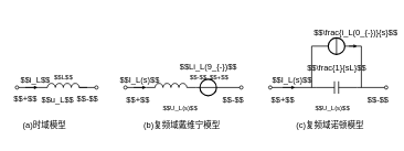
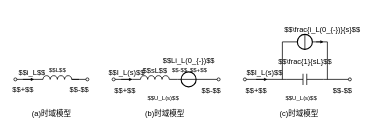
  <mxCell id="0" />
  <mxCell id="1" parent="0" />
  <mxCell id="2" value="$$-$$" style="text;resizable=1;autosize=1;align=center;verticalAlign=middle;points=[];fillColor=none;strokeColor=none;rounded=0;html=1;imageAspect=1;noLabel=0;recursiveResize=1;expand=1;editable=1;movable=1;rotatable=1;deletable=1;connectable=0;comic=0;fontSize=8;" parent="1" vertex="1"><mxGeometry x="231" y="87.5" width="15" height="10" as="geometry" /></mxCell>
  <mxCell id="3" value="$$+$$" style="text;html=1;resizable=1;autosize=1;align=center;verticalAlign=middle;points=[];fillColor=none;strokeColor=none;rounded=0;movable=1;rotatable=1;deletable=1;editable=1;connectable=0;fontSize=8;" parent="1" vertex="1"><mxGeometry x="256.5" y="87.5" width="15" height="10" as="geometry" /></mxCell>
  <mxCell id="4" value="" style="endArrow=oval;html=1;rounded=0;endFill=0;endSize=4;startSize=4;exitX=0;exitY=1;exitDx=0;exitDy=0;exitPerimeter=0;" parent="1" edge="1" source="46"><mxGeometry width="50" height="50" relative="1" as="geometry"><mxPoint x="181" y="105" as="sourcePoint" /><mxPoint x="151" y="105" as="targetPoint" /></mxGeometry></mxCell>
  <mxCell id="5" value="$$U_L(s)$$" style="text;html=1;align=center;verticalAlign=middle;resizable=1;points=[];autosize=1;strokeColor=none;fillColor=none;fontSize=8;movable=1;rotatable=1;deletable=1;editable=1;connectable=1;" parent="1" vertex="1"><mxGeometry x="202" y="125" width="29" height="10" as="geometry" /></mxCell>
  <mxCell id="6" value="$$L$$" style="text;html=1;align=center;verticalAlign=middle;resizable=1;points=[];autosize=1;strokeColor=none;fillColor=none;fontSize=8;movable=1;rotatable=1;deletable=1;editable=1;connectable=1;" parent="1" vertex="1"><mxGeometry x="69.5" y="85" width="13" height="14" as="geometry" /></mxCell>
  <mxCell id="7" value="$$+$$" style="text;html=1;align=center;verticalAlign=middle;resizable=1;points=[];autosize=1;strokeColor=none;fillColor=none;fontSize=10;movable=1;rotatable=1;deletable=1;editable=1;connectable=0;" parent="1" vertex="1"><mxGeometry x="20" y="110.5" width="19" height="14.5" as="geometry" /></mxCell>
  <mxCell id="8" value="$$i_L$$" style="text;html=1;align=center;verticalAlign=middle;resizable=1;points=[];autosize=1;strokeColor=none;fillColor=none;fontSize=10;movable=1;rotatable=1;deletable=1;editable=1;connectable=0;" parent="1" vertex="1"><mxGeometry x="35.5" y="85" width="13" height="20" as="geometry" /></mxCell>
  <mxCell id="9" value="" style="endArrow=none;html=1;rounded=0;entryX=0.5;entryY=1;entryDx=0;entryDy=0;exitX=1;exitY=1;exitDx=0;exitDy=0;exitPerimeter=0;" parent="1" target="10" edge="1" source="46"><mxGeometry width="50" height="50" relative="1" as="geometry"><mxPoint x="231" y="105" as="sourcePoint" /><mxPoint x="331" y="200" as="targetPoint" /></mxGeometry></mxCell>
  <mxCell id="10" value="" style="ellipse;whiteSpace=wrap;html=1;aspect=fixed;strokeWidth=1.5;direction=south;" parent="1" vertex="1"><mxGeometry x="241" y="95" width="20" height="20" as="geometry" /></mxCell>
  <mxCell id="11" value="" style="endArrow=none;html=1;rounded=0;entryX=0.5;entryY=0;entryDx=0;entryDy=0;exitX=0.5;exitY=1;exitDx=0;exitDy=0;" parent="1" source="10" target="10" edge="1"><mxGeometry width="50" height="50" relative="1" as="geometry"><mxPoint x="351" y="180" as="sourcePoint" /><mxPoint x="376" y="135" as="targetPoint" /></mxGeometry></mxCell>
  <mxCell id="12" value="" style="endArrow=oval;html=1;rounded=0;exitX=0.5;exitY=0;exitDx=0;exitDy=0;startArrow=none;startFill=0;endFill=0;endSize=4;startSize=4;" parent="1" source="10" edge="1"><mxGeometry width="50" height="50" relative="1" as="geometry"><mxPoint x="311" y="260" as="sourcePoint" /><mxPoint x="291" y="105" as="targetPoint" /></mxGeometry></mxCell>
  <mxCell id="13" value="$$-$$" style="text;resizable=1;autosize=1;align=center;verticalAlign=middle;points=[];fillColor=none;strokeColor=none;rounded=0;html=1;imageAspect=1;noLabel=0;recursiveResize=1;expand=1;editable=1;movable=1;rotatable=1;deletable=1;connectable=0;comic=0;fontSize=10;" parent="1" vertex="1"><mxGeometry x="95" y="110" width="19" height="15" as="geometry" /></mxCell>
- <mxCell id="14" value="$$u_L$$" style="text;html=1;align=center;verticalAlign=middle;resizable=1;points=[];autosize=1;strokeColor=none;fillColor=none;fontSize=10;movable=1;rotatable=1;deletable=1;editable=1;connectable=1;" parent="1" vertex="1"><mxGeometry x="57.5" y="108.75" width="23.5" height="20" as="geometry" /></mxCell>
  <mxCell id="15" value="" style="endArrow=classic;html=1;rounded=0;startSize=2;endSize=2;" edge="1" parent="1"><mxGeometry width="50" height="50" relative="1" as="geometry"><mxPoint x="161" y="105" as="sourcePoint" /><mxPoint x="176" y="105" as="targetPoint" /></mxGeometry></mxCell>
  <mxCell id="16" value="" style="endArrow=oval;html=1;rounded=0;endFill=0;endSize=4;startSize=4;exitX=0;exitY=1;exitDx=0;exitDy=0;exitPerimeter=0;" edge="1" parent="1" source="45"><mxGeometry width="50" height="50" relative="1" as="geometry"><mxPoint x="45" y="105" as="sourcePoint" /><mxPoint x="20" y="105" as="targetPoint" /></mxGeometry></mxCell>
  <mxCell id="17" value="" style="endArrow=none;html=1;rounded=0;entryX=0.5;entryY=1;entryDx=0;entryDy=0;" edge="1" parent="1"><mxGeometry width="50" height="50" relative="1" as="geometry"><mxPoint x="95" y="105" as="sourcePoint" /><mxPoint x="105" y="105" as="targetPoint" /></mxGeometry></mxCell>
  <mxCell id="18" value="" style="endArrow=oval;html=1;rounded=0;startArrow=none;startFill=0;endFill=0;endSize=4;startSize=4;exitX=1;exitY=1;exitDx=0;exitDy=0;exitPerimeter=0;" edge="1" parent="1" source="45"><mxGeometry width="50" height="50" relative="1" as="geometry"><mxPoint x="111" y="80" as="sourcePoint" /><mxPoint x="116" y="105" as="targetPoint" /></mxGeometry></mxCell>
  <mxCell id="19" value="" style="endArrow=classic;html=1;rounded=0;startSize=2;endSize=2;" edge="1" parent="1"><mxGeometry width="50" height="50" relative="1" as="geometry"><mxPoint x="30" y="105" as="sourcePoint" /><mxPoint x="45" y="105" as="targetPoint" /></mxGeometry></mxCell>
  <mxCell id="20" value="$$I_L(s)$$" style="text;html=1;align=center;verticalAlign=middle;resizable=1;points=[];autosize=1;strokeColor=none;fillColor=none;fontSize=10;movable=1;rotatable=1;deletable=1;editable=1;connectable=0;" vertex="1" parent="1"><mxGeometry x="151" y="85" width="34.5" height="20" as="geometry" /></mxCell>
+ <mxCell id="21" value="$$sL$$" style="text;html=1;align=center;verticalAlign=middle;resizable=1;points=[];autosize=1;strokeColor=none;fillColor=none;fontSize=10;movable=1;rotatable=1;deletable=1;editable=1;connectable=1;" vertex="1" parent="1"><mxGeometry x="191" y="85" width="30" height="15" as="geometry" /></mxCell>
  <mxCell id="22" value="$$+$$" style="text;html=1;align=center;verticalAlign=middle;resizable=1;points=[];autosize=1;strokeColor=none;fillColor=none;fontSize=10;movable=1;rotatable=1;deletable=1;editable=1;connectable=0;" vertex="1" parent="1"><mxGeometry x="156" y="111.5" width="19" height="14.5" as="geometry" /></mxCell>
  <mxCell id="23" value="$$-$$" style="text;resizable=1;autosize=1;align=center;verticalAlign=middle;points=[];fillColor=none;strokeColor=none;rounded=0;html=1;imageAspect=1;noLabel=0;recursiveResize=1;expand=1;editable=1;movable=1;rotatable=1;deletable=1;connectable=0;comic=0;fontSize=10;" vertex="1" parent="1"><mxGeometry x="271" y="111.5" width="19" height="15" as="geometry" /></mxCell>
- <mxCell id="24" value="$$Li_L(9_{-})$$" style="text;html=1;align=center;verticalAlign=middle;resizable=1;points=[];autosize=1;strokeColor=none;fillColor=none;fontSize=10;movable=1;rotatable=1;deletable=1;editable=1;connectable=1;" vertex="1" parent="1"><mxGeometry x="228.5" y="70" width="45" height="20" as="geometry" /></mxCell>
+ <mxCell id="24" value="$$Li_L(0_{-})$$" style="text;html=1;align=center;verticalAlign=middle;resizable=1;points=[];autosize=1;strokeColor=none;fillColor=none;fontSize=10;movable=1;rotatable=1;deletable=1;editable=1;connectable=1;" vertex="1" parent="1"><mxGeometry x="228.5" y="70" width="45" height="20" as="geometry" /></mxCell>
  <mxCell id="25" value="" style="pointerEvents=1;verticalLabelPosition=bottom;shadow=0;dashed=0;align=center;html=1;verticalAlign=top;shape=mxgraph.electrical.capacitors.capacitor_1;direction=west;connectable=0;" vertex="1" parent="1"><mxGeometry x="381" y="97.5" width="50" height="15" as="geometry" /></mxCell>
  <mxCell id="26" value="" style="endArrow=oval;html=1;rounded=0;endFill=0;endSize=4;startSize=4;" edge="1" parent="1"><mxGeometry width="50" height="50" relative="1" as="geometry"><mxPoint x="381" y="105" as="sourcePoint" /><mxPoint x="326" y="105" as="targetPoint" /></mxGeometry></mxCell>
  <mxCell id="27" value="$$U_L(s)$$" style="text;html=1;align=center;verticalAlign=middle;resizable=1;points=[];autosize=1;strokeColor=none;fillColor=none;fontSize=8;movable=1;rotatable=1;deletable=1;editable=1;connectable=0;" vertex="1" parent="1"><mxGeometry x="386" y="122.5" width="30" height="15" as="geometry" /></mxCell>
  <mxCell id="28" value="" style="endArrow=none;html=1;rounded=0;entryX=0.5;entryY=1;entryDx=0;entryDy=0;" edge="1" parent="1" target="29"><mxGeometry width="50" height="50" relative="1" as="geometry"><mxPoint x="376" y="55" as="sourcePoint" /><mxPoint x="506" y="220" as="targetPoint" /></mxGeometry></mxCell>
  <mxCell id="29" value="" style="ellipse;whiteSpace=wrap;html=1;aspect=fixed;strokeWidth=1.5;direction=south;" vertex="1" parent="1"><mxGeometry x="396" y="45" width="20" height="20" as="geometry" /></mxCell>
  <mxCell id="30" value="" style="endArrow=none;html=1;rounded=0;entryX=1;entryY=0.5;entryDx=0;entryDy=0;exitX=0;exitY=0.5;exitDx=0;exitDy=0;" edge="1" parent="1" source="29" target="29"><mxGeometry width="50" height="50" relative="1" as="geometry"><mxPoint x="526" y="200" as="sourcePoint" /><mxPoint x="551" y="155" as="targetPoint" /></mxGeometry></mxCell>
  <mxCell id="31" value="" style="endArrow=oval;html=1;rounded=0;startArrow=none;startFill=0;endFill=0;endSize=4;startSize=4;" edge="1" parent="1"><mxGeometry width="50" height="50" relative="1" as="geometry"><mxPoint x="431" y="105" as="sourcePoint" /><mxPoint x="466" y="105" as="targetPoint" /></mxGeometry></mxCell>
  <mxCell id="32" value="" style="endArrow=classic;html=1;rounded=0;startSize=2;endSize=2;" edge="1" parent="1"><mxGeometry width="50" height="50" relative="1" as="geometry"><mxPoint x="341" y="105" as="sourcePoint" /><mxPoint x="356" y="105" as="targetPoint" /></mxGeometry></mxCell>
  <mxCell id="33" value="$$I_L(s)$$" style="text;html=1;align=center;verticalAlign=middle;resizable=1;points=[];autosize=1;strokeColor=none;fillColor=none;fontSize=10;movable=1;rotatable=1;deletable=1;editable=1;connectable=0;" vertex="1" parent="1"><mxGeometry x="339.5" y="85" width="24" height="20" as="geometry" /></mxCell>
  <mxCell id="34" value="$$\frac{1}{sL}$$" style="text;html=1;align=center;verticalAlign=middle;resizable=1;points=[];autosize=1;strokeColor=none;fillColor=none;fontSize=10;movable=1;rotatable=1;deletable=1;editable=1;connectable=0;" vertex="1" parent="1"><mxGeometry x="397.25" y="66.25" width="17.5" height="28.75" as="geometry" /></mxCell>
  <mxCell id="35" value="$$+$$" style="text;html=1;align=center;verticalAlign=middle;resizable=1;points=[];autosize=1;strokeColor=none;fillColor=none;fontSize=10;movable=1;rotatable=1;deletable=1;editable=1;connectable=0;" vertex="1" parent="1"><mxGeometry x="331" y="111.5" width="19" height="14.5" as="geometry" /></mxCell>
  <mxCell id="36" value="$$-$$" style="text;resizable=1;autosize=1;align=center;verticalAlign=middle;points=[];fillColor=none;strokeColor=none;rounded=0;html=1;imageAspect=1;noLabel=0;recursiveResize=1;expand=1;editable=1;movable=1;rotatable=1;deletable=1;connectable=0;comic=0;fontSize=10;" vertex="1" parent="1"><mxGeometry x="446" y="111.5" width="19" height="15" as="geometry" /></mxCell>
  <mxCell id="37" value="$$\frac{i_L(0_{-})}{s}$$" style="text;html=1;align=center;verticalAlign=middle;resizable=1;points=[];autosize=1;strokeColor=none;fillColor=none;fontSize=10;movable=1;rotatable=1;deletable=1;editable=1;connectable=0;" vertex="1" parent="1"><mxGeometry x="410" y="20" width="37" height="35" as="geometry" /></mxCell>
  <mxCell id="38" value="" style="endArrow=classic;html=1;rounded=0;fontSize=10;startSize=2;endSize=2;" edge="1" parent="1"><mxGeometry width="50" height="50" relative="1" as="geometry"><mxPoint x="421" y="55" as="sourcePoint" /><mxPoint x="431" y="55" as="targetPoint" /></mxGeometry></mxCell>
  <mxCell id="39" value="" style="endArrow=none;html=1;rounded=0;fontSize=10;startSize=2;endSize=2;" edge="1" parent="1"><mxGeometry width="50" height="50" relative="1" as="geometry"><mxPoint x="376" y="105" as="sourcePoint" /><mxPoint x="376" y="55" as="targetPoint" /></mxGeometry></mxCell>
  <mxCell id="40" value="" style="endArrow=none;html=1;rounded=0;fontSize=10;startSize=2;endSize=2;exitX=0.5;exitY=0;exitDx=0;exitDy=0;" edge="1" parent="1" source="29"><mxGeometry width="50" height="50" relative="1" as="geometry"><mxPoint x="446" y="95" as="sourcePoint" /><mxPoint x="436" y="55" as="targetPoint" /></mxGeometry></mxCell>
  <mxCell id="41" value="" style="endArrow=none;html=1;rounded=0;fontSize=10;startSize=2;endSize=2;" edge="1" parent="1"><mxGeometry width="50" height="50" relative="1" as="geometry"><mxPoint x="436" y="55" as="sourcePoint" /><mxPoint x="436" y="105" as="targetPoint" /></mxGeometry></mxCell>
- <mxCell id="42" value="(a)时域模型" style="text;html=1;align=center;verticalAlign=middle;resizable=0;points=[];autosize=1;strokeColor=none;fillColor=none;fontSize=10;" vertex="1" parent="1"><mxGeometry x="20.5" y="140" width="65" height="20" as="geometry" /></mxCell>
- <mxCell id="43" value="(b)复频域戴维宁模型" style="text;html=1;align=center;verticalAlign=middle;resizable=0;points=[];autosize=1;strokeColor=none;fillColor=none;fontSize=10;" vertex="1" parent="1"><mxGeometry x="166.5" y="140" width="105" height="20" as="geometry" /></mxCell>
- <mxCell id="44" value="(c)复频域诺顿模型" style="text;html=1;align=center;verticalAlign=middle;resizable=0;points=[];autosize=1;strokeColor=none;fillColor=none;fontSize=10;" vertex="1" parent="1"><mxGeometry x="350" y="140" width="95" height="20" as="geometry" /></mxCell>
+ <mxCell id="42" value="(a)时域模型" style="text;html=1;align=center;verticalAlign=middle;resizable=0;points=[];autosize=1;strokeColor=none;fillColor=none;fontSize=10;" vertex="1" parent="1"><mxGeometry x="35.5" y="140" width="65" height="20" as="geometry" /></mxCell>
+ <mxCell id="43" value="(b)时域模型" style="text;html=1;align=center;verticalAlign=middle;resizable=0;points=[];autosize=1;strokeColor=none;fillColor=none;fontSize=10;" vertex="1" parent="1"><mxGeometry x="166.5" y="140" width="105" height="20" as="geometry" /></mxCell>
+ <mxCell id="44" value="(c)时域模型" style="text;html=1;align=center;verticalAlign=middle;resizable=0;points=[];autosize=1;strokeColor=none;fillColor=none;fontSize=10;" vertex="1" parent="1"><mxGeometry x="350" y="140" width="95" height="20" as="geometry" /></mxCell>
  <mxCell id="45" value="" style="pointerEvents=1;verticalLabelPosition=bottom;shadow=0;dashed=0;align=center;html=1;verticalAlign=top;shape=mxgraph.electrical.inductors.inductor_3;direction=east;" vertex="1" parent="1"><mxGeometry x="46" y="100" width="60" height="5" as="geometry" /></mxCell>
  <mxCell id="46" value="" style="pointerEvents=1;verticalLabelPosition=bottom;shadow=0;dashed=0;align=center;html=1;verticalAlign=top;shape=mxgraph.electrical.inductors.inductor_3;direction=east;" vertex="1" parent="1"><mxGeometry x="176" y="100" width="60" height="5" as="geometry" /></mxCell>
